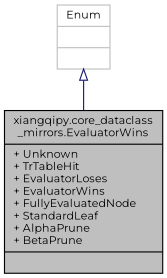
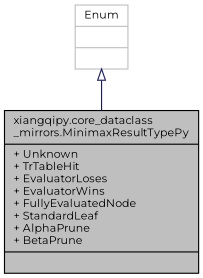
  digraph {
    fontname=Montserrat
    node [fontname=Montserrat fontsize=10 shape=record style=filled]
-   n1 [color=black fillcolor=grey75 fontcolor=black height=0.2 label="{xiangqipy.core_dataclass\l_mirrors.EvaluatorWins\n|+ Unknown\l+ TrTableHit\l+ EvaluatorLoses\l+ EvaluatorWins\l+ FullyEvaluatedNode\l+ StandardLeaf\l+ AlphaPrune\l+ BetaPrune\l|}" width=0.4]
+   n1 [color=black fillcolor=grey75 fontcolor=black height=0.2 label="{xiangqipy.core_dataclass\l_mirrors.MinimaxResultTypePy\n|+ Unknown\l+ TrTableHit\l+ EvaluatorLoses\l+ EvaluatorWins\l+ FullyEvaluatedNode\l+ StandardLeaf\l+ AlphaPrune\l+ BetaPrune\l|}" width=0.4]
    n2 [color=grey75 fillcolor=white height=0.2 label="{Enum\n||}" width=0.4]
    n2 -> n1 [arrowtail=onormal color=midnightblue dir=back fontname=Montserrat fontsize=10 labelfontname=Helvetica labelfontsize=10 style=solid]
  }
